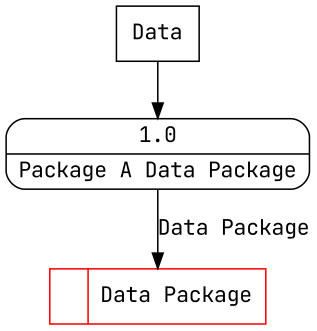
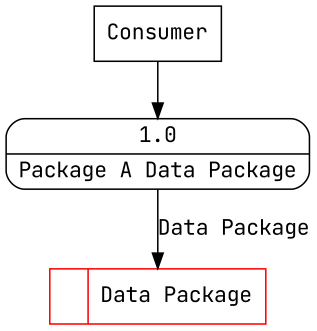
  digraph {
    fontname="JetBrains Mono"
    node [fontname="JetBrains Mono"]
    edge [fontname="JetBrains Mono"]
    n1 [color=red label="<f0>  |<f1> Data Package " shape=record]
-   n2 [label=Data shape=box]
+   n2 [label=Consumer shape=box]
    n3 [label="{<f0> 1.0|<f1> Package A Data Package }" shape=Mrecord]
    n2 -> n3
    n3 -> n1 [label="Data Package"]
  }
